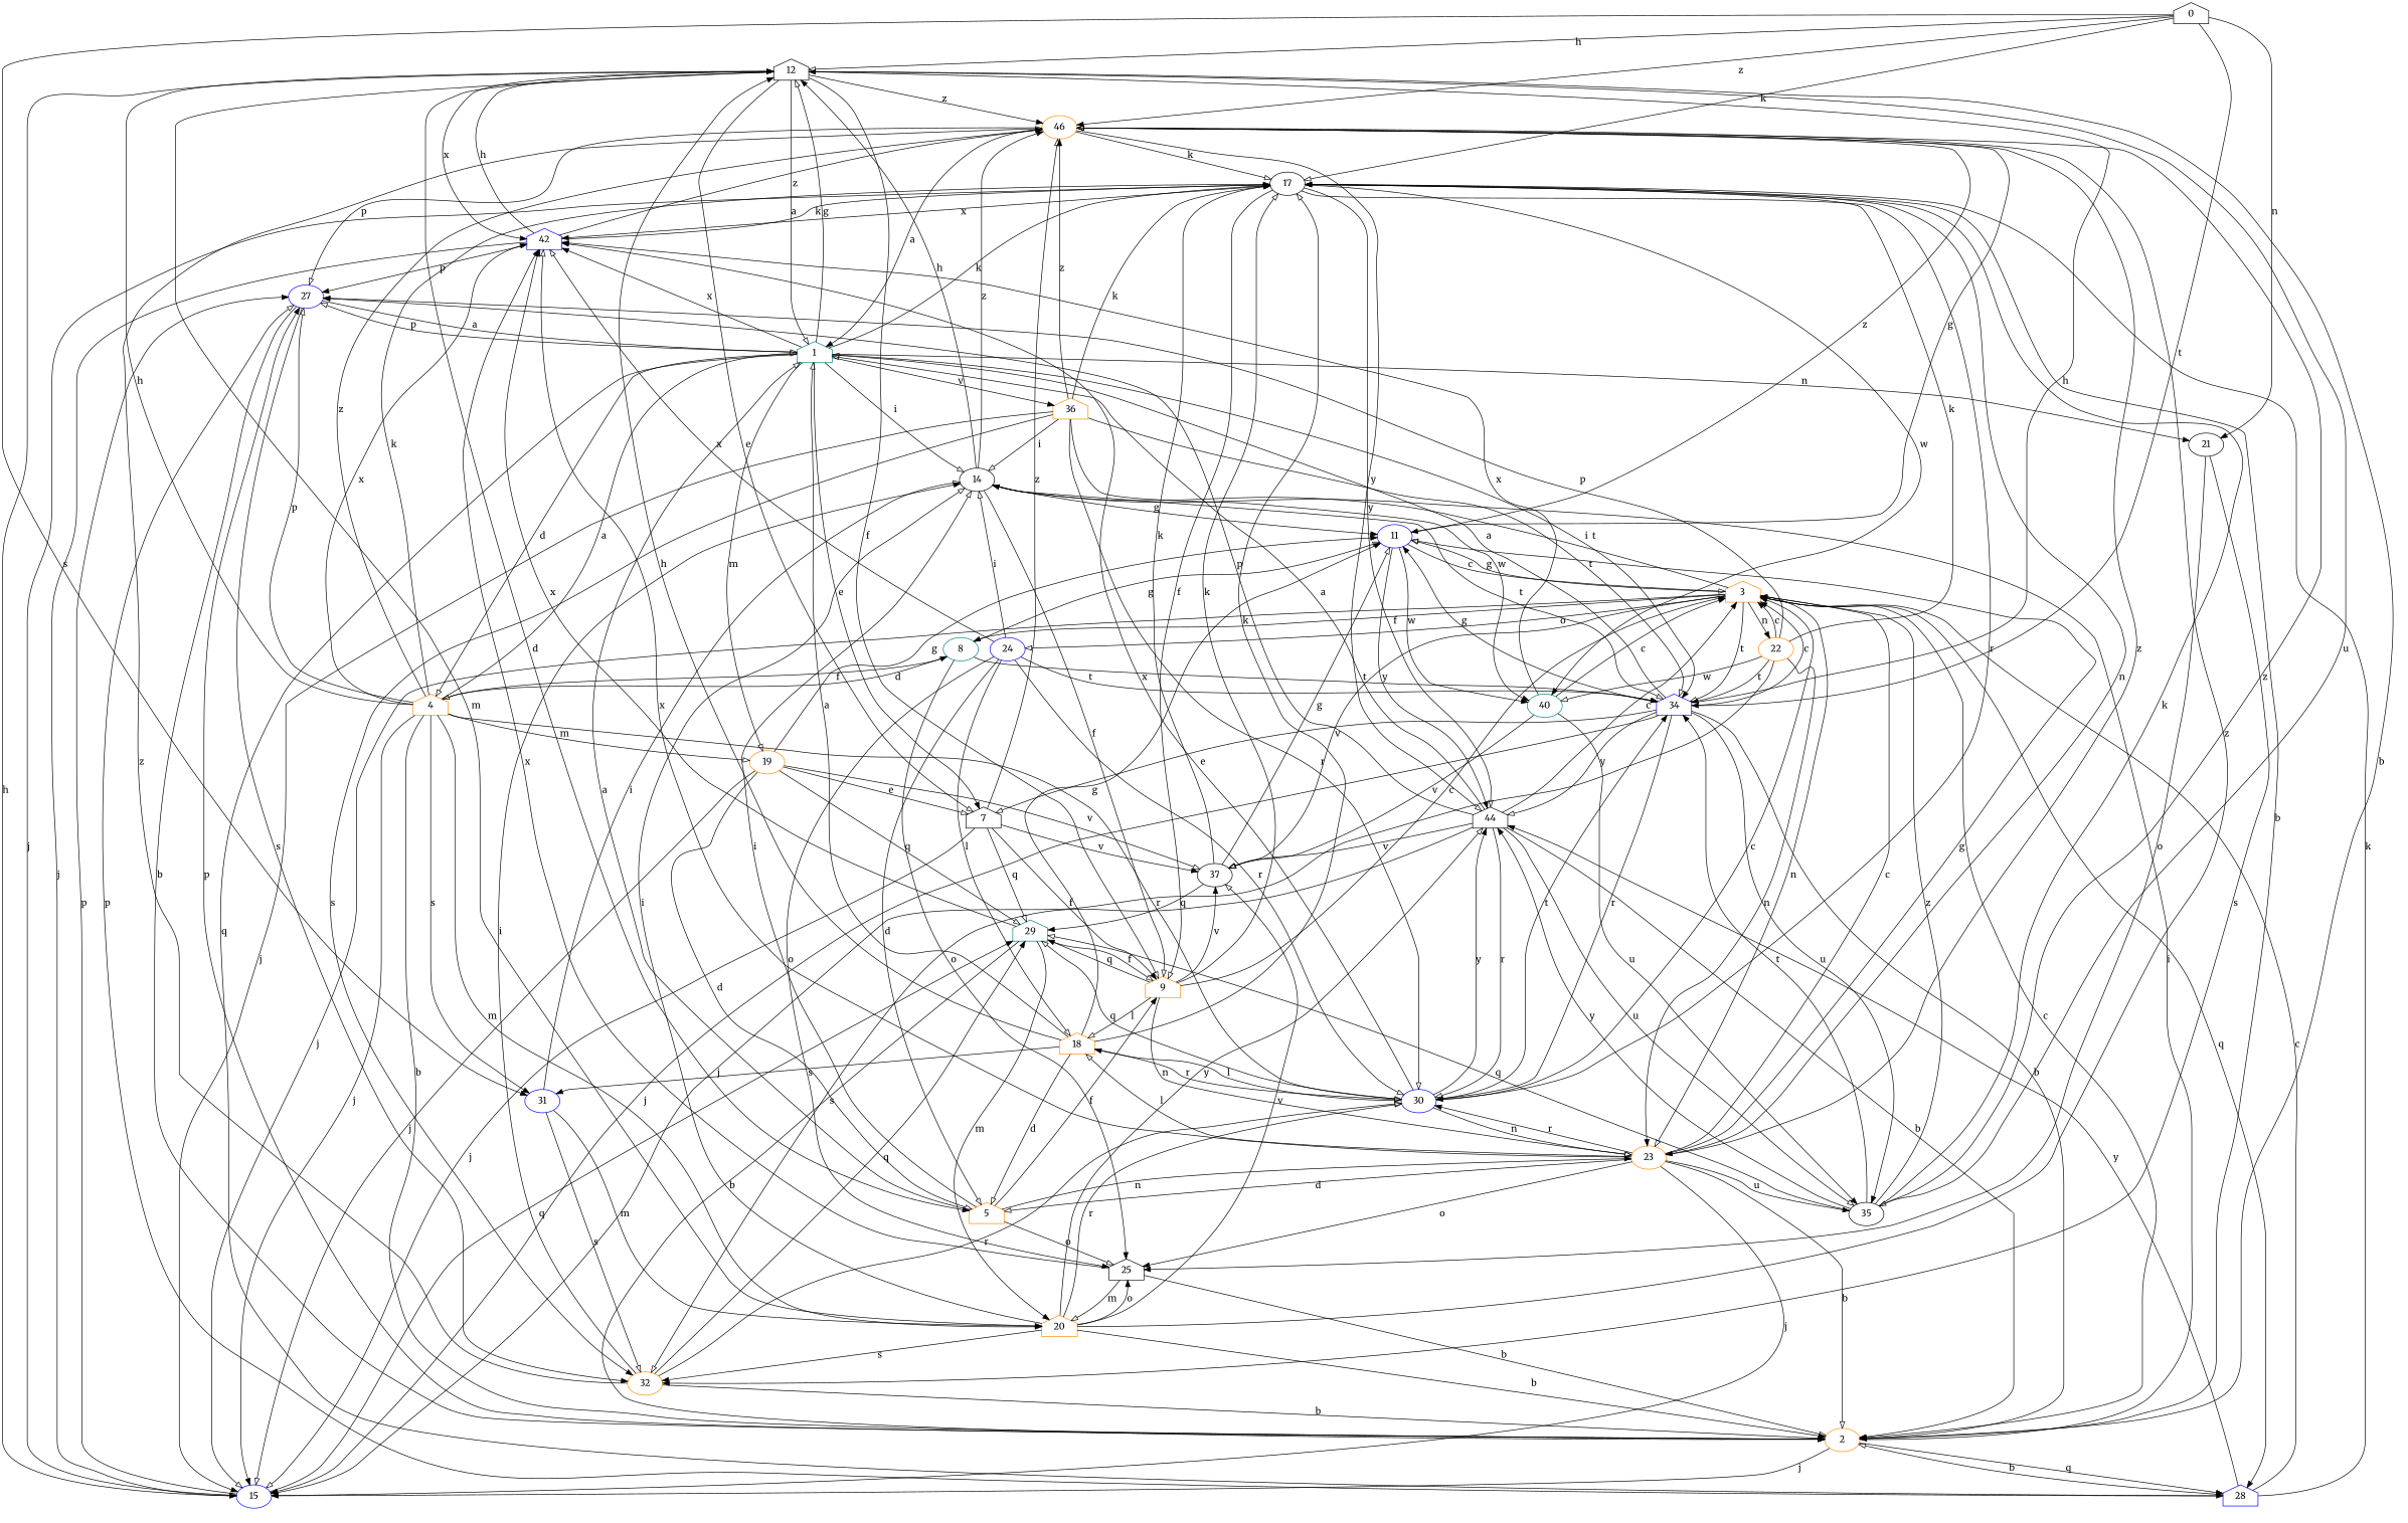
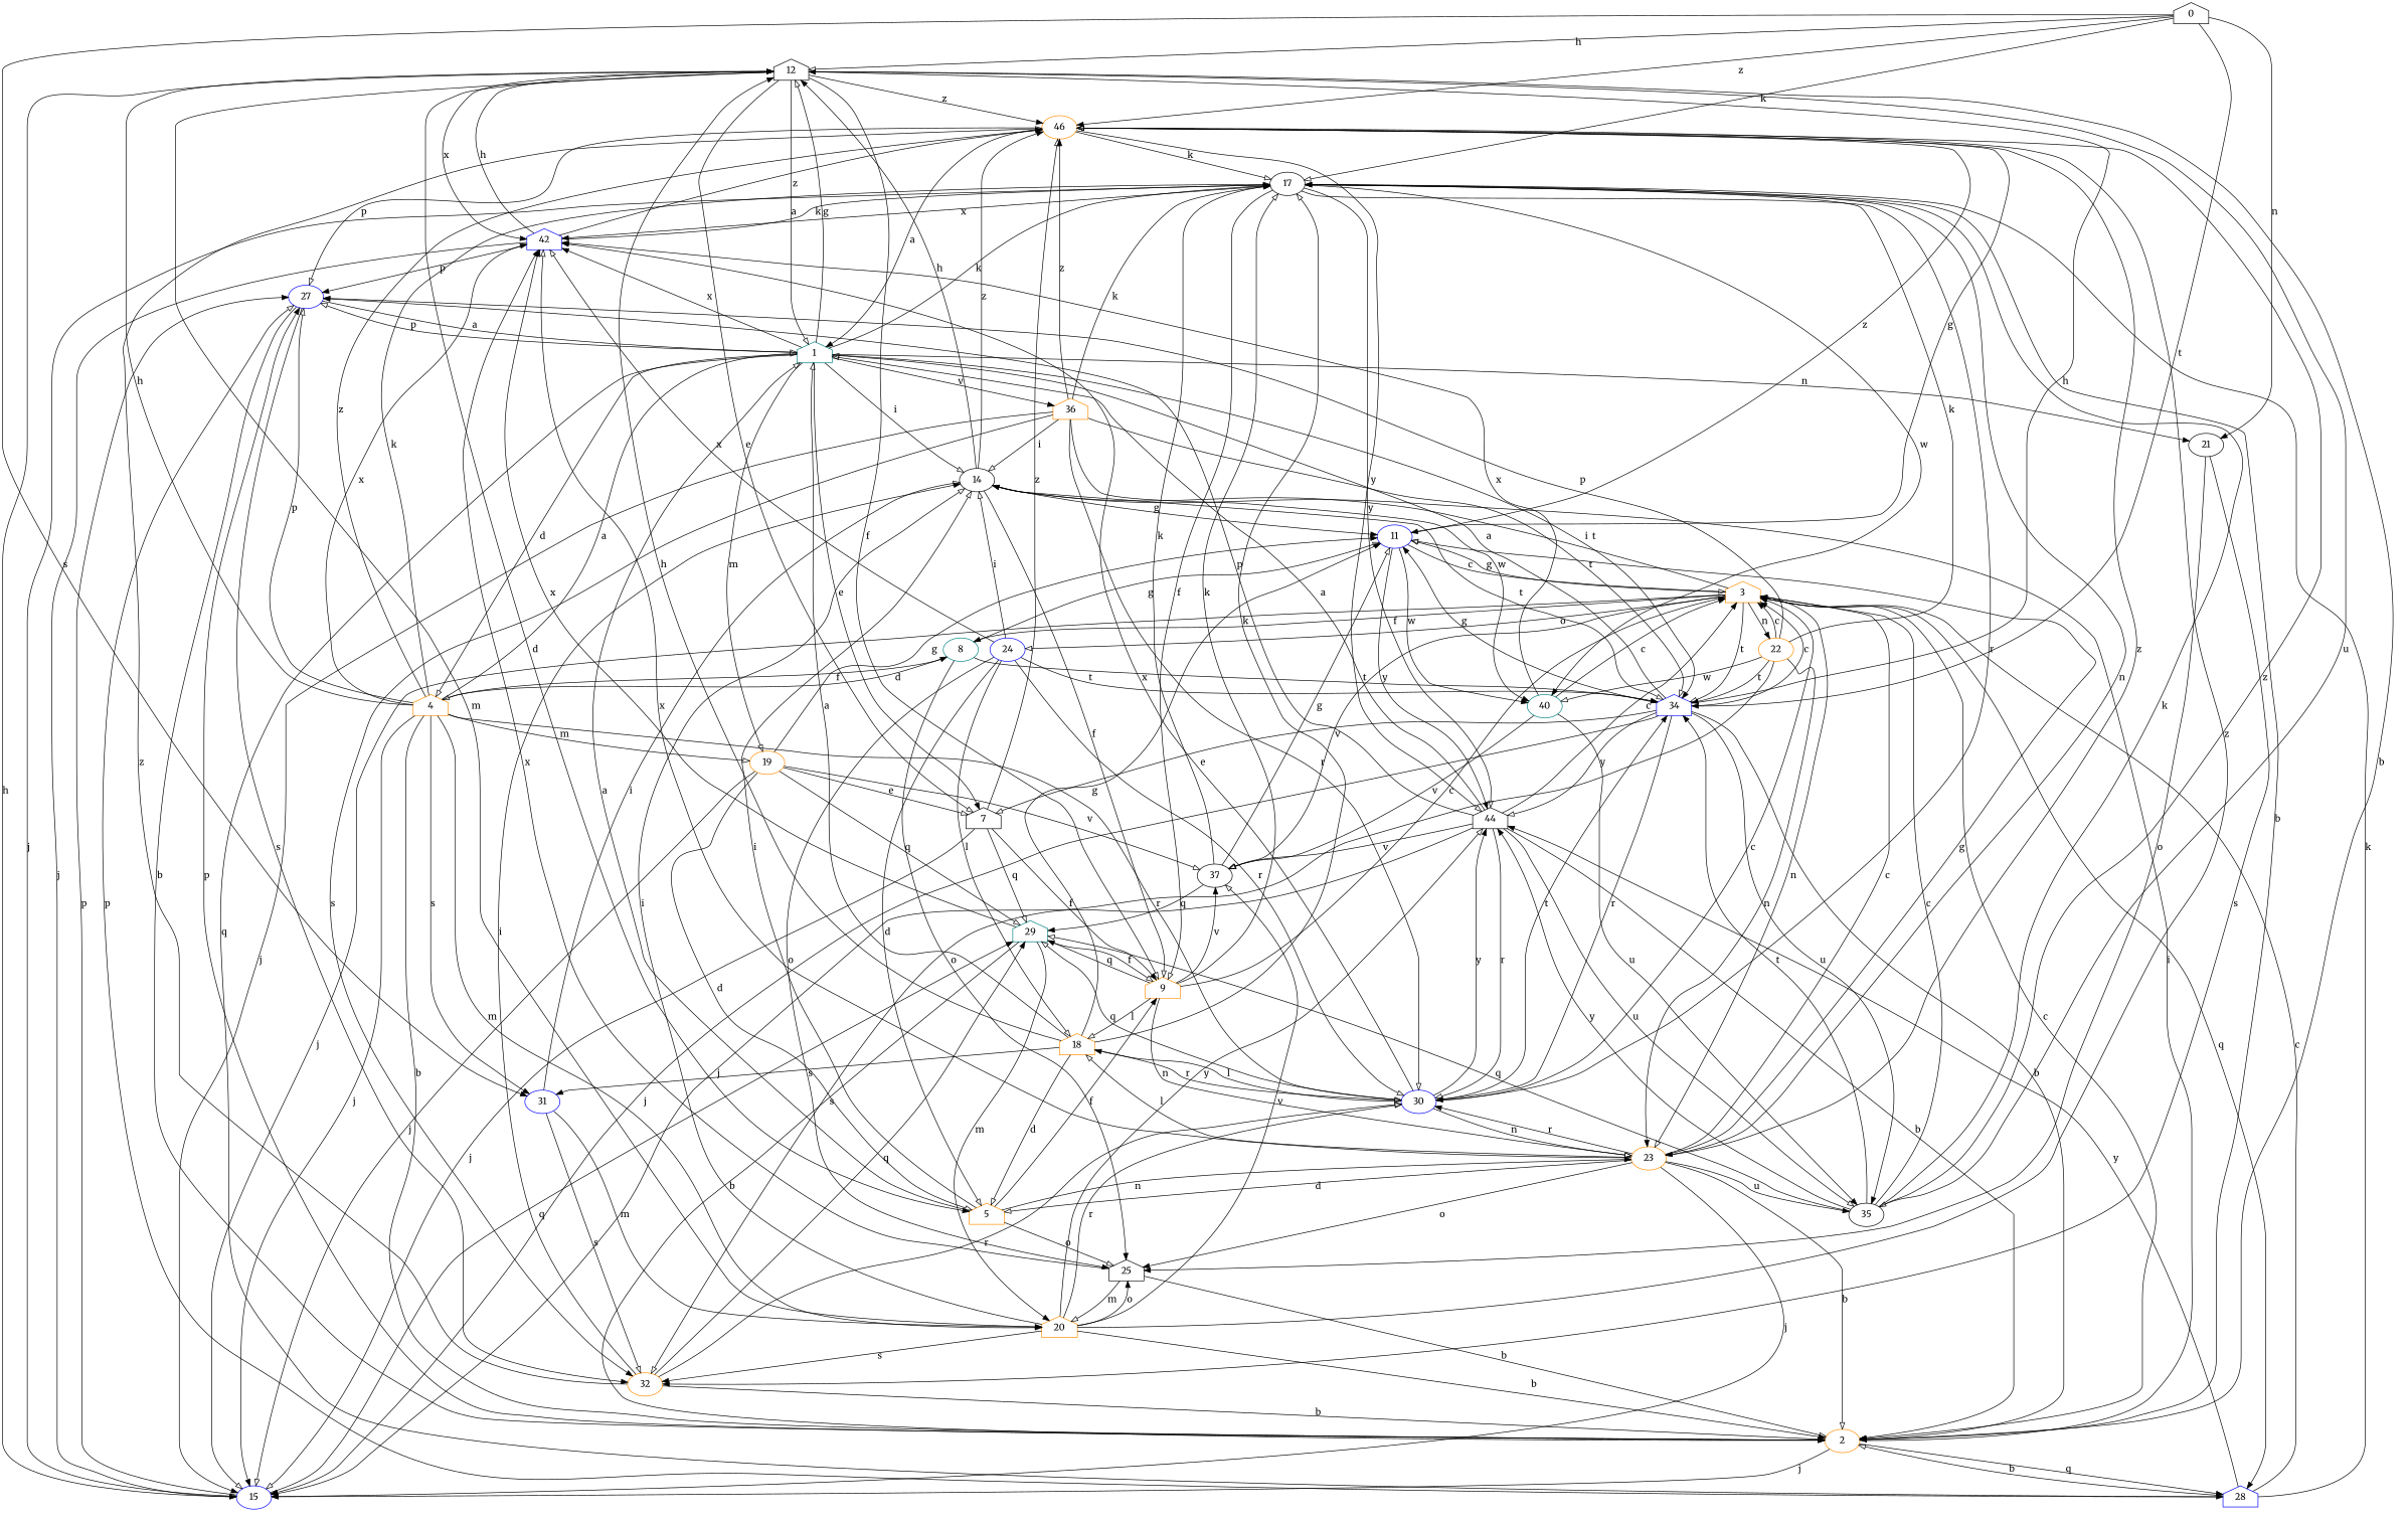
  strict digraph {
    fontname=Merriweather
    node [color=darkorange fontname=Merriweather shape=ellipse]
    edge [arrowhead=onormal fontname=Merriweather]
    0 [color=black shape=house]
    12 [color=black shape=house]
    17 [color=black]
    21 [color=black]
    31 [color=blue]
    34 [color=blue shape=house]
    46
    1 [color=teal shape=house]
    7 [color=black shape=house]
    42 [color=blue shape=house]
    2
    20 [shape=house]
    5 [shape=house]
    9 [shape=house]
    35 [color=black]
    15 [color=blue]
    23
    30 [color=blue]
    40 [color=teal]
    44 [color=black shape=house]
    25 [color=black shape=house]
    32
    14 [color=black]
    3 [shape=house]
    11 [color=blue]
    27 [color=blue]
    4 [shape=house]
    19
    28 [color=blue shape=house]
    36 [shape=house]
    8 [color=teal]
    37 [color=black]
    29 [color=teal shape=house]
    22
    24 [color=blue]
    18 [shape=house]
    0 -> 12 [label=h]
    0 -> 17 [label=k]
    0 -> 21 [arrowhead=normal label=n]
    0 -> 31 [arrowhead=normal label=s]
    0 -> 34 [arrowhead=normal label=t]
    0 -> 46 [arrowhead=normal label=z]
    12 -> 46 [arrowhead=normal label=z]
    12 -> 1 [label=a]
    12 -> 7 [label=e]
    12 -> 42 [arrowhead=normal label=x]
    12 -> 2 [arrowhead=normal label=b]
    12 -> 20 [label=m]
    12 -> 5 [arrowhead=normal label=d]
    12 -> 9 [label=f]
    12 -> 35 [label=u]
    17 -> 42 [arrowhead=normal label=x]
    17 -> 2 [label=b]
    17 -> 9 [label=f]
    17 -> 15 [label=j]
    17 -> 23 [arrowhead=normal label=n]
    17 -> 30 [arrowhead=normal label=r]
    17 -> 40 [arrowhead=normal label=w]
    17 -> 44 [label=y]
    21 -> 25 [arrowhead=normal label=o]
    21 -> 32 [arrowhead=normal label=s]
    31 -> 20 [arrowhead=normal label=m]
    31 -> 32 [label=s]
    31 -> 14 [label=i]
    34 -> 12 [arrowhead=normal label=h]
    34 -> 1 [label=a]
    34 -> 7 [label=e]
    34 -> 2 [label=b]
    34 -> 35 [arrowhead=normal label=u]
    34 -> 15 [arrowhead=normal label=j]
    34 -> 30 [label=r]
    34 -> 44 [label=y]
    34 -> 3 [arrowhead=normal label=c]
    34 -> 11 [arrowhead=normal label=g]
    46 -> 17 [label=k]
    46 -> 1 [arrowhead=normal label=a]
    46 -> 44 [label=y]
    46 -> 11 [arrowhead=normal label=g]
    46 -> 27 [label=p]
    1 -> 12 [label=g]
    1 -> 17 [arrowhead=normal label=k]
    1 -> 21 [arrowhead=normal label=n]
    1 -> 34 [arrowhead=normal label=t]
    1 -> 7 [arrowhead=normal label=e]
    1 -> 42 [arrowhead=normal label=x]
    1 -> 14 [label=i]
    1 -> 27 [label=p]
    1 -> 4 [label=d]
    1 -> 19 [label=m]
    1 -> 28 [arrowhead=normal label=q]
    1 -> 36 [arrowhead=normal label=v]
    7 -> 46 [label=z]
    7 -> 9 [arrowhead=normal label=f]
    7 -> 15 [label=j]
-   7 -> 37 [arrowhead=normal label=v]
    7 -> 29 [label=q]
    42 -> 12 [label=h]
    42 -> 17 [arrowhead=normal label=k]
    42 -> 46 [label=z]
    42 -> 15 [arrowhead=normal label=j]
    42 -> 27 [arrowhead=normal label=p]
    2 -> 15 [label=j]
    2 -> 14 [label=i]
    2 -> 3 [arrowhead=normal label=c]
    2 -> 27 [arrowhead=normal label=p]
    2 -> 28 [arrowhead=normal label=q]
    20 -> 46 [label=z]
    20 -> 2 [arrowhead=normal label=b]
    20 -> 30 [label=r]
    20 -> 44 [label=y]
    20 -> 25 [arrowhead=normal label=o]
    20 -> 32 [arrowhead=normal label=s]
    20 -> 14 [label=i]
    20 -> 37 [label=v]
    5 -> 1 [label=a]
    5 -> 9 [arrowhead=normal label=f]
    5 -> 23 [arrowhead=normal label=n]
    5 -> 25 [label=o]
    5 -> 14 [label=i]
    9 -> 17 [label=k]
    9 -> 23 [label=n]
    9 -> 3 [arrowhead=normal label=c]
    9 -> 37 [arrowhead=normal label=v]
    9 -> 29 [arrowhead=normal label=q]
    9 -> 18 [label=l]
    35 -> 17 [label=k]
    35 -> 34 [arrowhead=normal label=t]
    35 -> 46 [label=z]
    35 -> 44 [arrowhead=normal label=y]
-   35 -> 3 [label=z]
+   35 -> 3 [label=c]
    35 -> 29 [label=q]
    15 -> 12 [arrowhead=normal label=h]
    15 -> 27 [arrowhead=normal label=p]
    15 -> 29 [arrowhead=normal label=q]
    23 -> 46 [label=z]
    23 -> 42 [label=x]
    23 -> 2 [label=b]
    23 -> 5 [label=d]
    23 -> 35 [arrowhead=normal label=u]
    23 -> 15 [arrowhead=normal label=j]
    23 -> 30 [arrowhead=normal label=r]
    23 -> 25 [arrowhead=normal label=o]
    23 -> 3 [arrowhead=normal label=c]
    23 -> 11 [label=g]
    23 -> 18 [label=l]
    30 -> 34 [arrowhead=normal label=t]
    30 -> 42 [arrowhead=normal label=x]
    30 -> 23 [label=n]
    30 -> 44 [arrowhead=normal label=y]
    30 -> 3 [arrowhead=normal label=c]
    30 -> 29 [label=q]
    30 -> 18 [arrowhead=normal label=l]
    40 -> 42 [arrowhead=normal label=x]
    40 -> 35 [arrowhead=normal label=u]
    40 -> 3 [arrowhead=normal label=c]
    40 -> 37 [label=v]
    44 -> 1 [label=a]
    44 -> 2 [arrowhead=normal label=b]
    44 -> 35 [label=u]
    44 -> 30 [label=r]
    44 -> 32 [label=s]
    44 -> 3 [arrowhead=normal label=c]
    44 -> 27 [arrowhead=normal label=p]
    44 -> 37 [label=v]
    25 -> 42 [arrowhead=normal label=x]
    25 -> 2 [label=b]
    25 -> 20 [label=m]
    32 -> 46 [label=z]
    32 -> 2 [label=b]
    32 -> 30 [label=r]
    32 -> 14 [arrowhead=normal label=i]
    32 -> 29 [arrowhead=normal label=q]
    14 -> 12 [arrowhead=normal label=h]
    14 -> 34 [label=t]
    14 -> 46 [arrowhead=normal label=z]
    14 -> 9 [label=f]
    14 -> 11 [arrowhead=normal label=g]
    3 -> 34 [label=t]
    3 -> 15 [label=j]
    3 -> 23 [label=n]
    3 -> 14 [arrowhead=normal label=i]
    3 -> 11 [label=g]
    3 -> 28 [arrowhead=normal label=q]
    3 -> 8 [arrowhead=normal label=f]
    3 -> 37 [label=v]
    3 -> 22 [arrowhead=normal label=n]
    3 -> 24 [label=o]
    11 -> 46 [label=z]
    11 -> 40 [arrowhead=normal label=w]
    11 -> 44 [arrowhead=normal label=y]
    11 -> 3 [label=c]
    27 -> 1 [label=a]
    27 -> 2 [arrowhead=normal label=b]
    27 -> 32 [arrowhead=normal label=s]
    4 -> 12 [arrowhead=normal label=h]
    4 -> 17 [label=k]
    4 -> 31 [arrowhead=normal label=s]
    4 -> 46 [arrowhead=normal label=z]
    4 -> 1 [label=a]
    4 -> 42 [arrowhead=normal label=x]
    4 -> 2 [label=b]
    4 -> 20 [label=m]
    4 -> 15 [arrowhead=normal label=j]
    4 -> 30 [label=r]
    4 -> 27 [label=p]
    4 -> 19 [label=m]
    4 -> 8 [arrowhead=normal label=f]
    19 -> 7 [label=e]
    19 -> 5 [label=d]
    19 -> 15 [label=j]
    19 -> 11 [arrowhead=normal label=g]
    19 -> 37 [label=v]
    19 -> 29 [label=q]
    28 -> 17 [label=k]
    28 -> 2 [label=b]
    28 -> 44 [arrowhead=normal label=y]
    28 -> 3 [arrowhead=normal label=c]
    28 -> 27 [label=p]
    36 -> 17 [arrowhead=normal label=k]
    36 -> 34 [label=t]
    36 -> 46 [arrowhead=normal label=z]
    36 -> 15 [arrowhead=normal label=j]
    36 -> 30 [label=r]
    36 -> 40 [arrowhead=normal label=w]
    36 -> 32 [arrowhead=normal label=s]
    36 -> 14 [label=i]
    8 -> 34 [label=t]
    8 -> 25 [arrowhead=normal label=o]
    8 -> 11 [label=g]
    8 -> 4 [label=d]
    37 -> 17 [label=k]
    37 -> 11 [label=g]
    37 -> 29 [arrowhead=normal label=q]
    29 -> 42 [arrowhead=normal label=x]
    29 -> 2 [arrowhead=normal label=b]
    29 -> 20 [arrowhead=normal label=m]
    29 -> 9 [label=f]
    22 -> 17 [arrowhead=normal label=k]
    22 -> 34 [arrowhead=normal label=t]
    22 -> 15 [arrowhead=normal label=j]
    22 -> 23 [arrowhead=normal label=n]
    22 -> 40 [label=w]
    22 -> 3 [arrowhead=normal label=c]
    22 -> 27 [label=p]
    24 -> 34 [arrowhead=normal label=t]
    24 -> 42 [label=x]
    24 -> 5 [label=d]
    24 -> 30 [label=r]
    24 -> 25 [arrowhead=normal label=o]
    24 -> 14 [label=i]
    24 -> 18 [label=l]
    18 -> 12 [arrowhead=normal label=h]
    18 -> 17 [label=k]
    18 -> 31 [arrowhead=normal label=s]
    18 -> 1 [label=a]
    18 -> 5 [label=d]
    18 -> 30 [label=r]
    18 -> 11 [arrowhead=normal label=g]
  }
